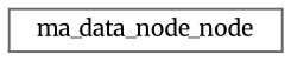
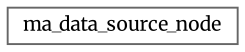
  digraph {
    rankdir=LR
    fontname=Merriweather
-   n1 [color=grey40 fillcolor=white fontname=Merriweather fontsize=10 height=0.2 label=ma_data_node_node shape=box style=filled width=0.4]
+   n1 [color=grey40 fillcolor=white fontname=Merriweather fontsize=10 height=0.2 label=ma_data_source_node shape=box style=filled width=0.4]
  }
